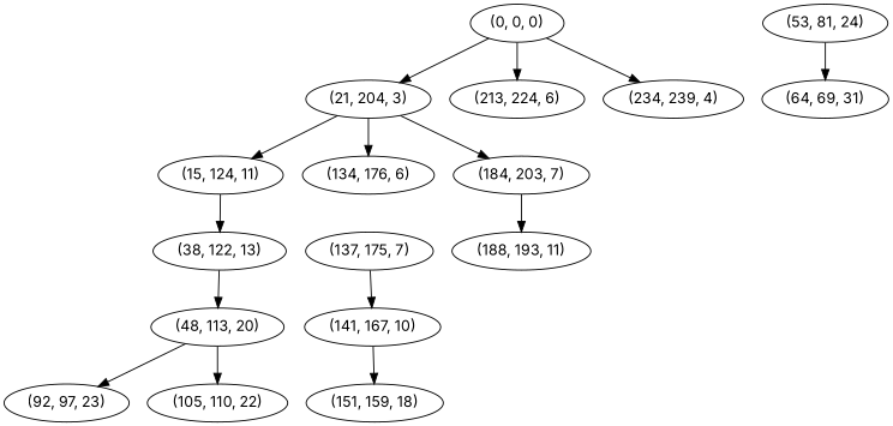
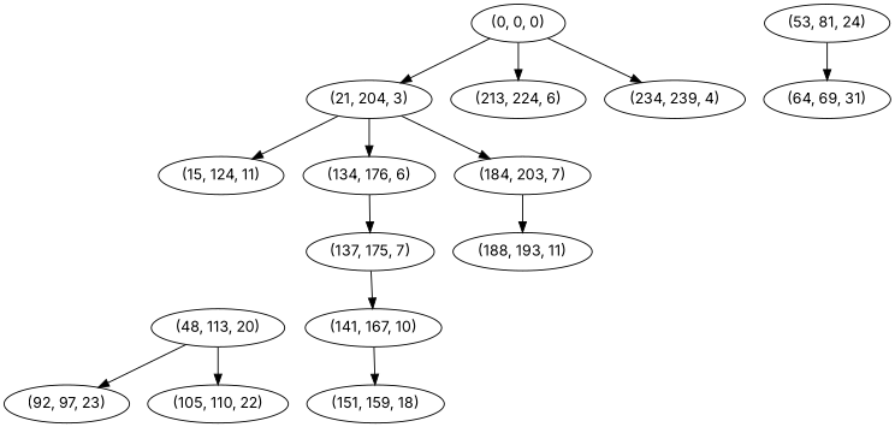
  digraph {
    fontname=Inter
    node [fontname=Inter]
    edge [fontname=Inter]
    "(0, 0, 0)"
    "(21, 204, 3)"
    "(213, 224, 6)"
    "(234, 239, 4)"
    n5 [label="(15, 124, 11)"]
    "(134, 176, 6)"
    n7 [label="(184, 203, 7)"]
-   "(38, 122, 13)"
    "(137, 175, 7)"
    "(188, 193, 11)"
    "(48, 113, 20)"
    "(92, 97, 23)"
    "(105, 110, 22)"
    "(53, 81, 24)"
    "(64, 69, 31)"
    "(141, 167, 10)"
    "(151, 159, 18)"
    "(0, 0, 0)" -> "(21, 204, 3)"
    "(0, 0, 0)" -> "(213, 224, 6)"
    "(0, 0, 0)" -> "(234, 239, 4)"
    "(21, 204, 3)" -> n5
    "(21, 204, 3)" -> "(134, 176, 6)"
    "(21, 204, 3)" -> n7
-   n5 -> "(38, 122, 13)"
+   "(134, 176, 6)" -> "(137, 175, 7)"
    n7 -> "(188, 193, 11)"
-   "(38, 122, 13)" -> "(48, 113, 20)"
    "(137, 175, 7)" -> "(141, 167, 10)"
    "(48, 113, 20)" -> "(92, 97, 23)"
    "(48, 113, 20)" -> "(105, 110, 22)"
    "(53, 81, 24)" -> "(64, 69, 31)"
    "(141, 167, 10)" -> "(151, 159, 18)"
  }
